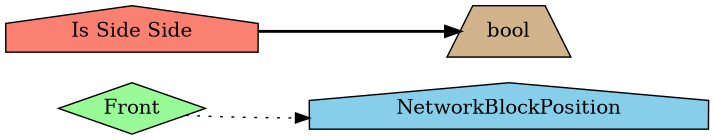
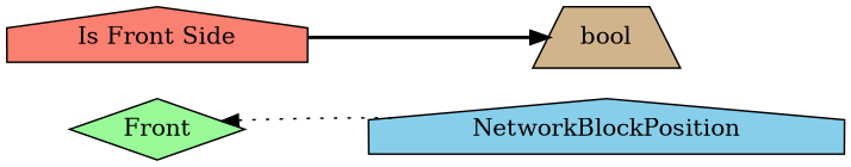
  digraph {
    rankdir=LR
    node [shape=house style=filled]
    n1 [fillcolor=skyblue label=NetworkBlockPosition]
    n2 [fillcolor=tan label=bool shape=trapezium]
    n3 [fillcolor=palegreen label=Front shape=diamond]
-   n4 [fillcolor=salmon label="Is Side Side"]
+   n4 [fillcolor=salmon label="Is Front Side"]
    subgraph sub_1 {
      rank=max
      n1
      n2
    }
-   n3 -> n1 [style=dotted]
+   n1 -> n3 [style=dotted]
    n4 -> n2 [style=bold]
  }
